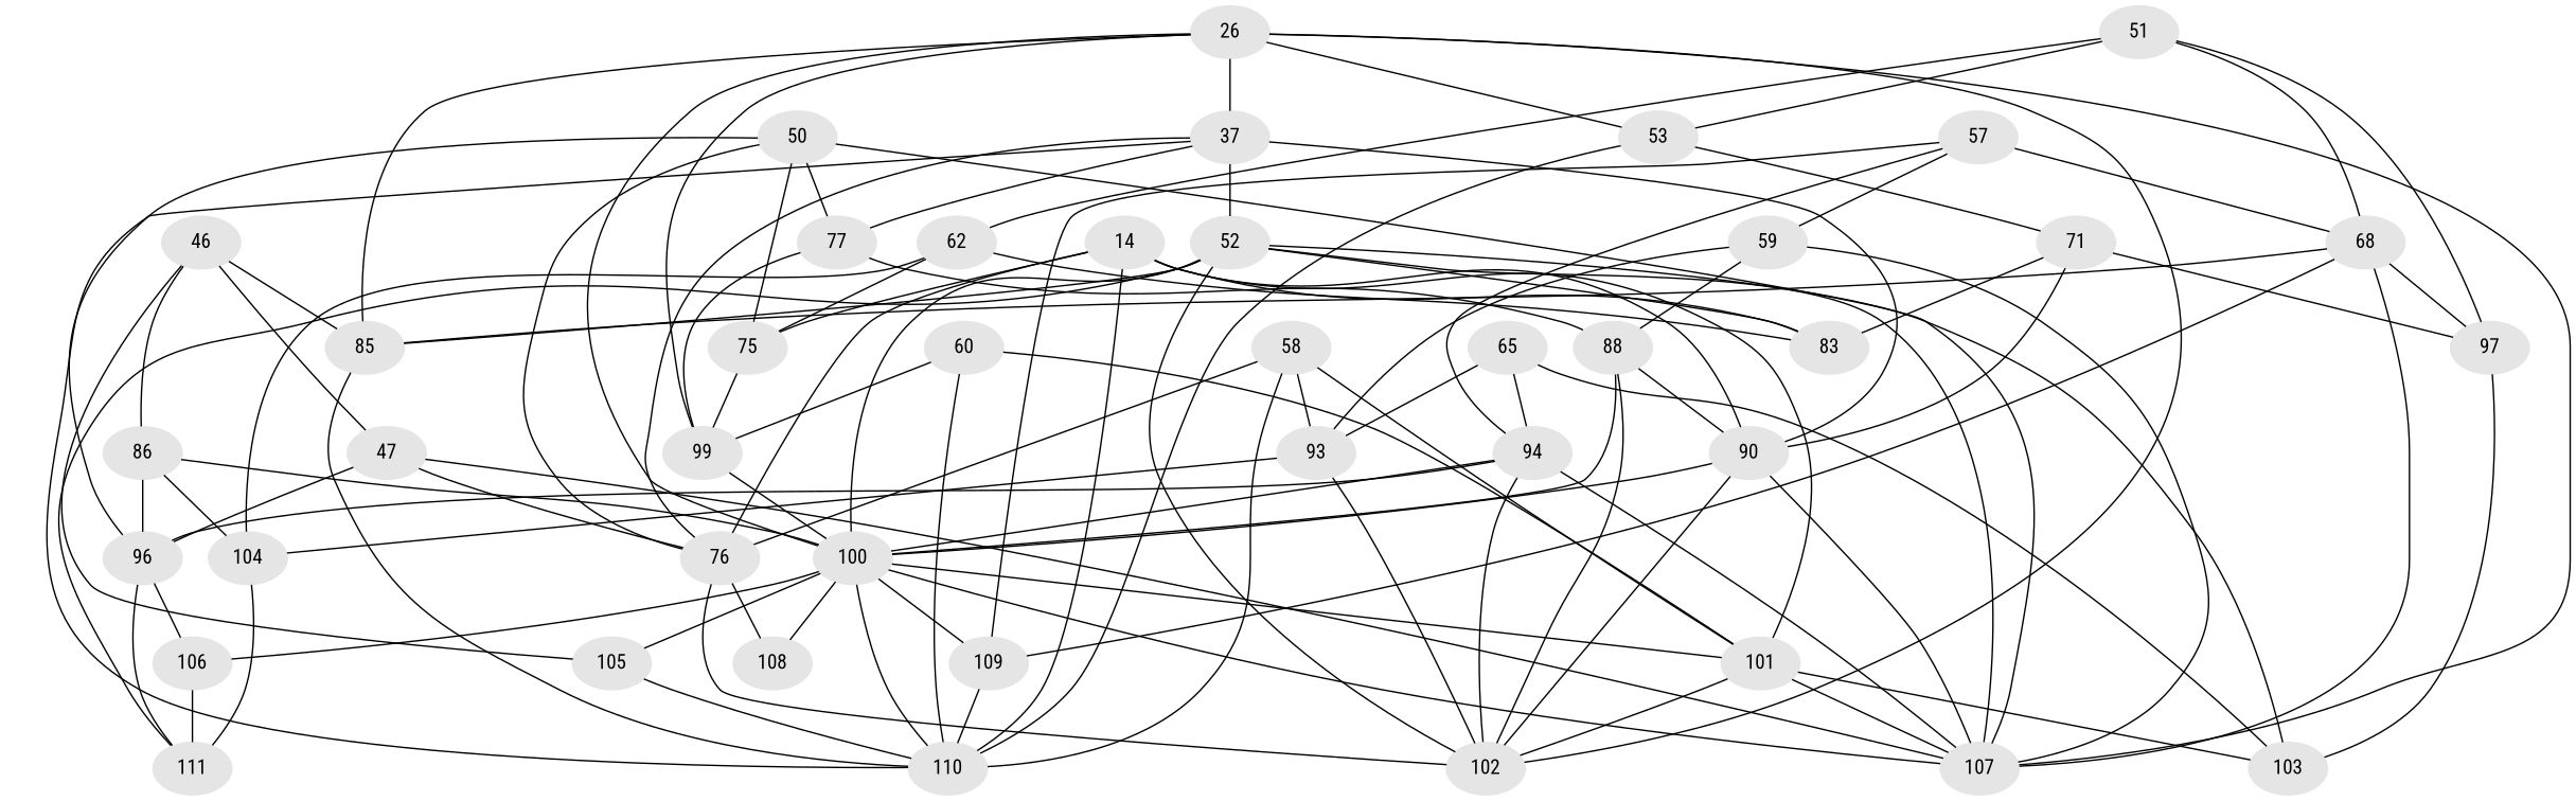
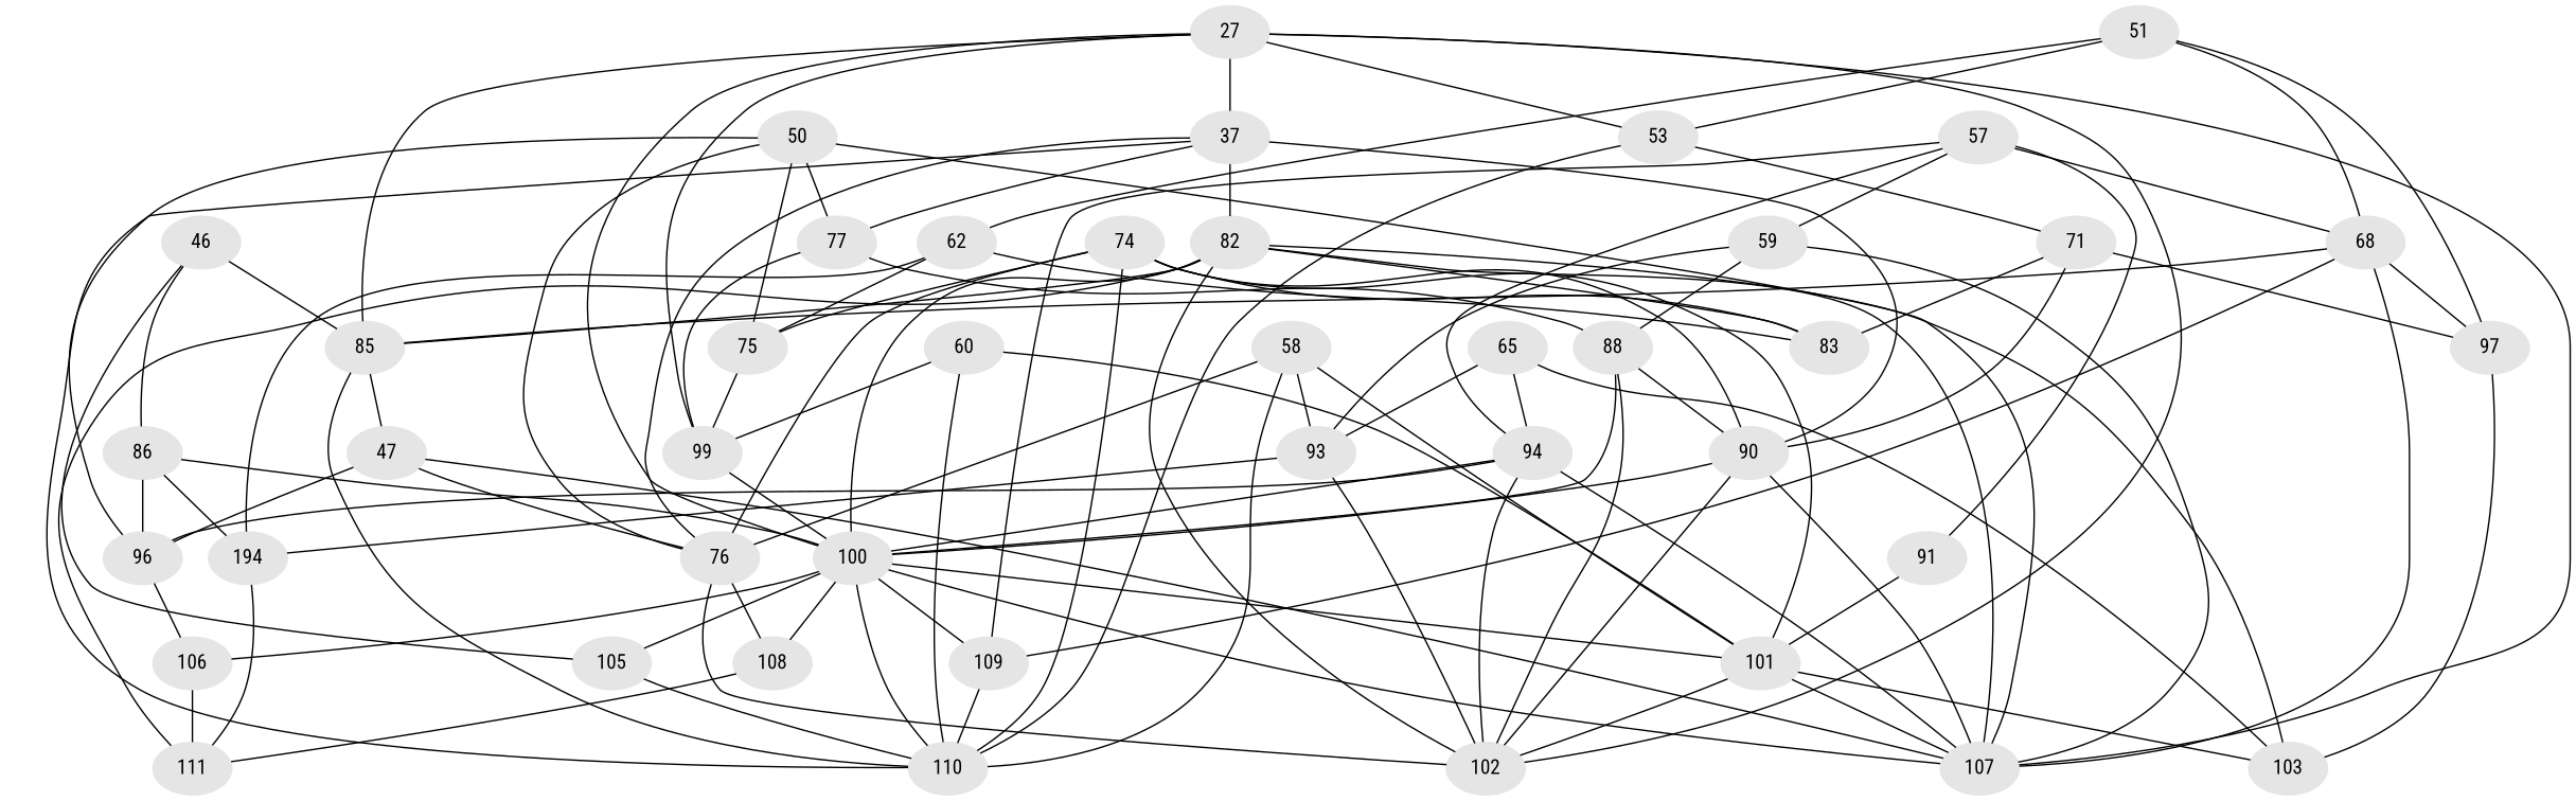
  graph {
    fontname="Roboto Condensed"
    node [color=gray90 fontname="Roboto Condensed" style=filled]
    edge [fontname="Roboto Condensed"]
-   26 [super="+20+23"]
+   26 [super="+20+23" label=27]
    37 [super="+33"]
    53
    85 [super="+55+67"]
    99 [super="+1"]
    100 [super="+25+30+48+89+78+69"]
    102 [super="+66"]
    107 [super="+24+80"]
    76 [super="+43"]
    77
-   82 [super="+3+12+79" label=52]
+   82 [super="+3+12+79"]
    90 [super="+72+19"]
    110 [super="+81+87+35"]
    71
    105
    109 [super="+41"]
    101 [super="+13+95+29"]
    108
    106 [super="+32"]
    88 [super="+84"]
    83 [super="+73"]
    103 [super="+14"]
    111
    46
    47
    86
    96 [super="+9"]
-   104
+   104 [label=194]
    50 [super="+39"]
    75
    51
    62
    97 [super="+2"]
    68 [super="+38"]
    57 [super="+15"]
    59
+   91
    94 [super="+5+28"]
    93 [super="+92"]
    58
    60
    65 [super="+11"]
-   74 [super="+8+54+64" label=14]
+   74 [super="+8+54+64"]
    26 -- 37 [weight=2]
    26 -- 53
    26 -- 85
    26 -- 99
    26 -- 100
    26 -- 102
    26 -- 107
    37 -- 76
    37 -- 77
    37 -- 82 [weight=3]
    37 -- 90 [weight=2]
    37 -- 110
    53 -- 110
    53 -- 71
    85 -- 110 [weight=2]
    99 -- 100
    100 -- 107
    100 -- 110
    100 -- 105 [weight=2]
    100 -- 109
    100 -- 101
    100 -- 108 [weight=2]
    100 -- 106 [weight=3]
    76 -- 102
    76 -- 108
    77 -- 99
    77 -- 88
    82 -- 85 [weight=3]
    82 -- 100
    82 -- 102 [weight=2]
    82 -- 107 [weight=2]
    82 -- 83
    82 -- 103
    82 -- 111
    90 -- 100
    90 -- 102 [weight=2]
    90 -- 107
    71 -- 90
    71 -- 83
    71 -- 97
    105 -- 110
    109 -- 110 [weight=2]
    101 -- 102
    101 -- 107 [weight=3]
    101 -- 103
-   96 -- 111
+   108 -- 111
    106 -- 111
    88 -- 100 [weight=3]
    88 -- 102
    88 -- 90 [weight=2]
    46 -- 85
    46 -- 105
-   46 -- 47
+   85 -- 47
    46 -- 86
    47 -- 107
    47 -- 76
    47 -- 96
    86 -- 100
    86 -- 96
    86 -- 104
    96 -- 106 [weight=2]
    104 -- 111
    50 -- 107 [weight=2]
    50 -- 76
    50 -- 77
    50 -- 96
    50 -- 75
    75 -- 99
    51 -- 53
    51 -- 62
    51 -- 97
    51 -- 68
    62 -- 83
    62 -- 104
    62 -- 75
    97 -- 103 [weight=2]
    68 -- 85
    68 -- 107
    68 -- 109
    68 -- 97
    57 -- 109
    57 -- 68 [weight=2]
    57 -- 59
+   57 -- 91
    57 -- 94
    59 -- 107
    59 -- 88
    59 -- 93
+   91 -- 101
    94 -- 100 [weight=2]
    94 -- 102
    94 -- 107
    94 -- 96
    93 -- 102
    93 -- 104
    58 -- 76
    58 -- 110
    58 -- 101
    58 -- 93
    60 -- 99 [weight=2]
    60 -- 110
    60 -- 101
    65 -- 103 [weight=2]
    65 -- 94 [weight=2]
    65 -- 93 [weight=2]
    74 -- 76 [weight=2]
    74 -- 90
    74 -- 110 [weight=2]
    74 -- 101
    74 -- 83 [weight=3]
    74 -- 75
  }
